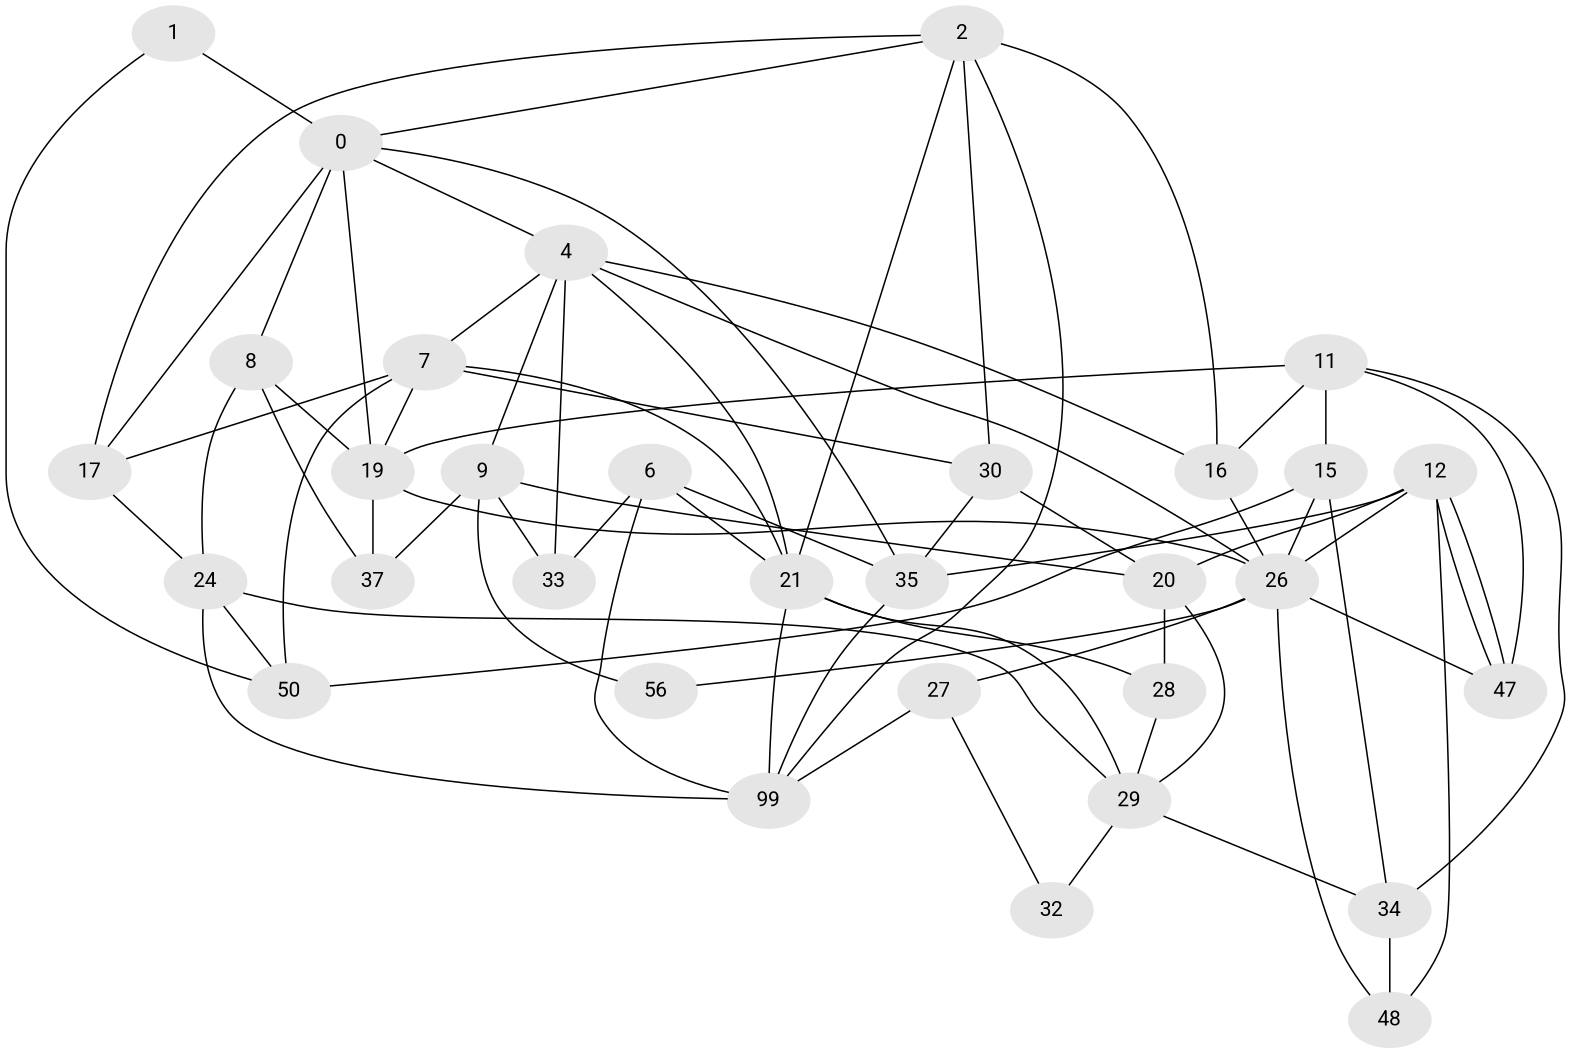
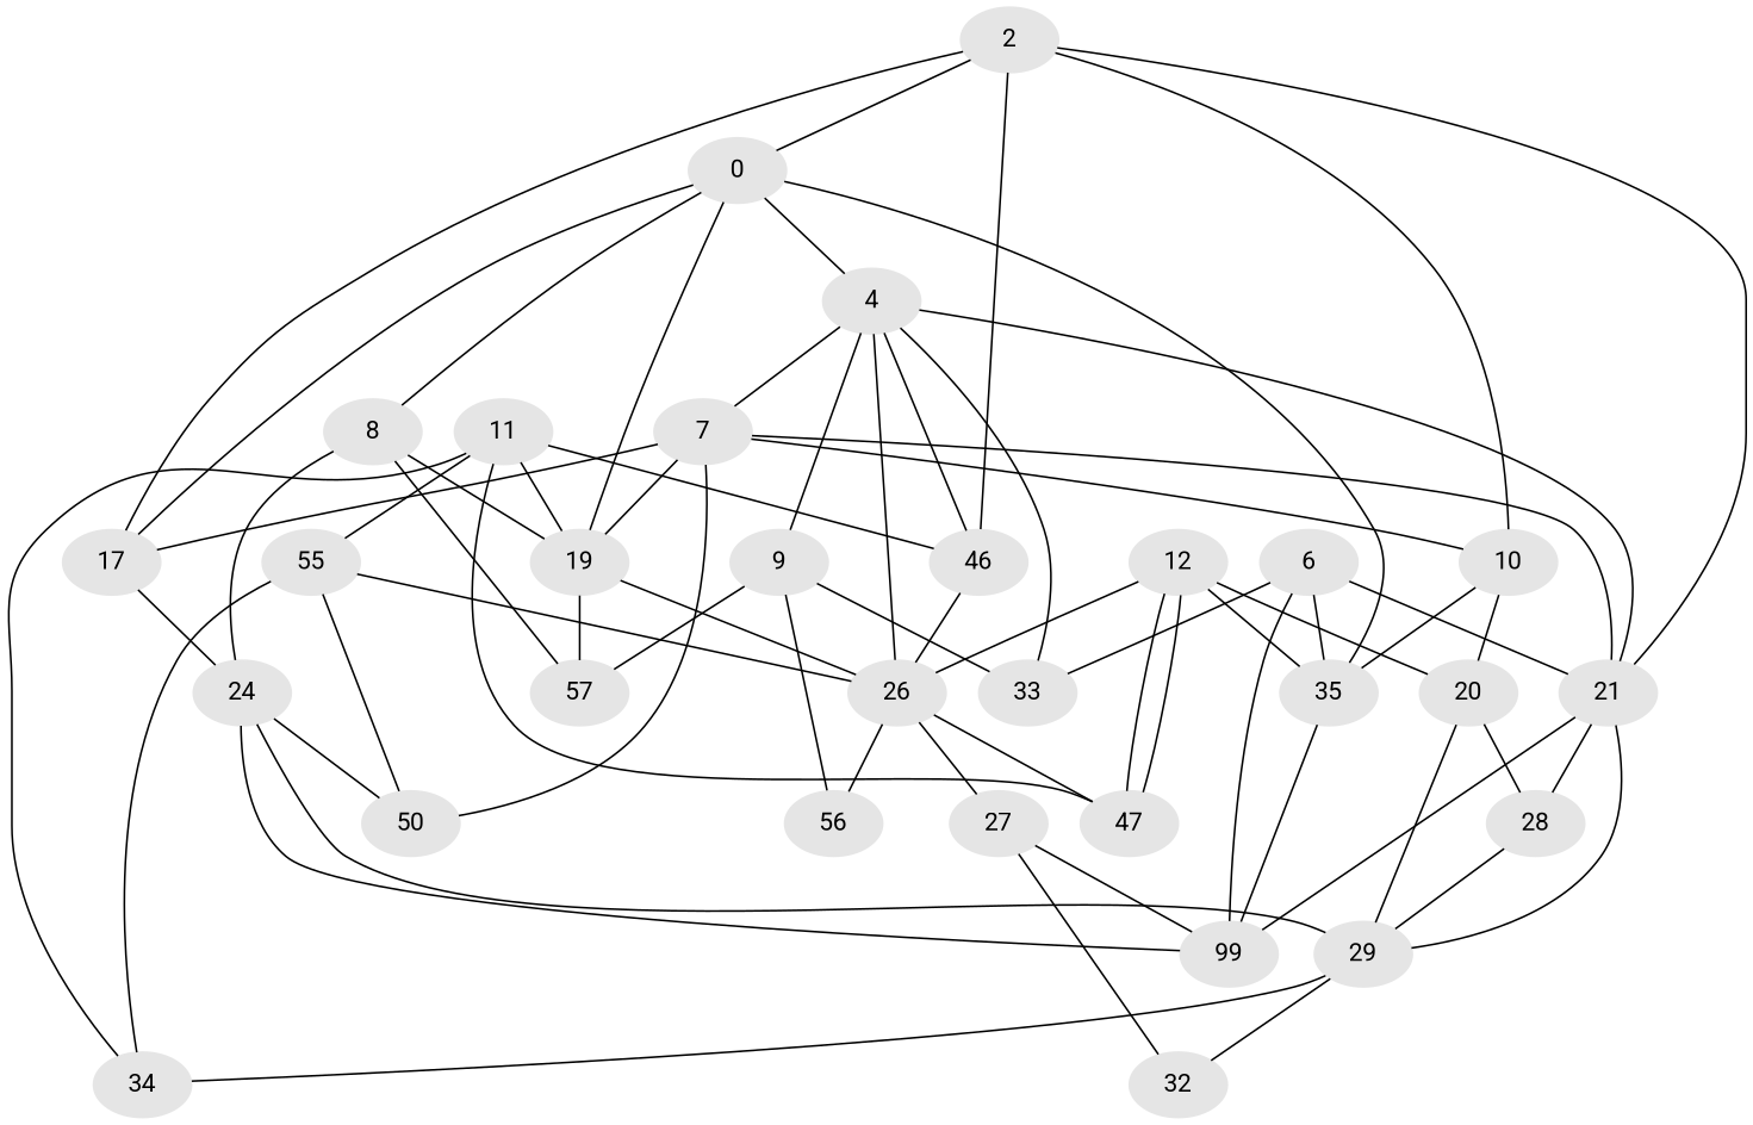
  graph {
    fontname=Roboto
    node [color=gray90 fontname=Roboto style=filled]
    edge [fontname=Roboto]
    n1 [label=0 super="+23"]
    17 [super="+45"]
    4 [super="+52"]
    8 [super="+25"]
    19 [super="+56"]
    35 [super="+43"]
-   1
    50 [super="+54"]
    2 [super="+22"]
-   10 [super="+14" label=30]
-   16 [super="+40"]
+   10 [super="+14"]
+   16 [super="+40" label=46]
    21 [super="+38"]
    n13 [label=99]
    20
    26 [super="+55"]
    24 [super="+31"]
    28 [super="+49"]
    29 [super="+30"]
    7 [super="+42"]
    9 [super="+18"]
    33
-   37 [super="+53"]
+   37 [super="+53" label=57]
    n23 [label=56]
    11 [super="+41"]
-   15
+   15 [label=55]
    34 [super="+44"]
    47
    27 [super="+51"]
-   48
    6 [super="+13"]
    32
    12 [super="+46"]
    n1 -- 17
    n1 -- 4
    n1 -- 8
    n1 -- 19
    n1 -- 35
    17 -- 24
    4 -- 16
    4 -- 21
    4 -- 26
    4 -- 7
    4 -- 9
    4 -- 33
    8 -- 19
    8 -- 24
    8 -- 37
    19 -- 26
    19 -- 37 [weight=2]
    35 -- n13
-   1 -- n1
-   1 -- 50
    2 -- n1
    2 -- 17
    2 -- 10
    2 -- 16
    2 -- 21
-   2 -- n13
    10 -- 35
    10 -- 20
    16 -- 26
    21 -- n13
    21 -- 28
    21 -- 29
    20 -- 28
    20 -- 29
    26 -- n23
    26 -- 47
    26 -- 27
-   26 -- 48
    24 -- 50
    24 -- n13
    24 -- 29
    28 -- 29
    29 -- 34
    29 -- 32
    7 -- 17
    7 -- 19
    7 -- 50
    7 -- 10
    7 -- 21
-   9 -- 20
    9 -- 33
    9 -- 37
    9 -- n23
    11 -- 19
    11 -- 16
    11 -- 15
    11 -- 34
    11 -- 47
    15 -- 50
    15 -- 26
    15 -- 34
-   34 -- 48
    27 -- n13
    27 -- 32
    6 -- 35
    6 -- 21
    6 -- n13
    6 -- 33
    12 -- 35
    12 -- 20
    12 -- 26 [weight=2]
    12 -- 47
    12 -- 47
-   12 -- 48
  }
